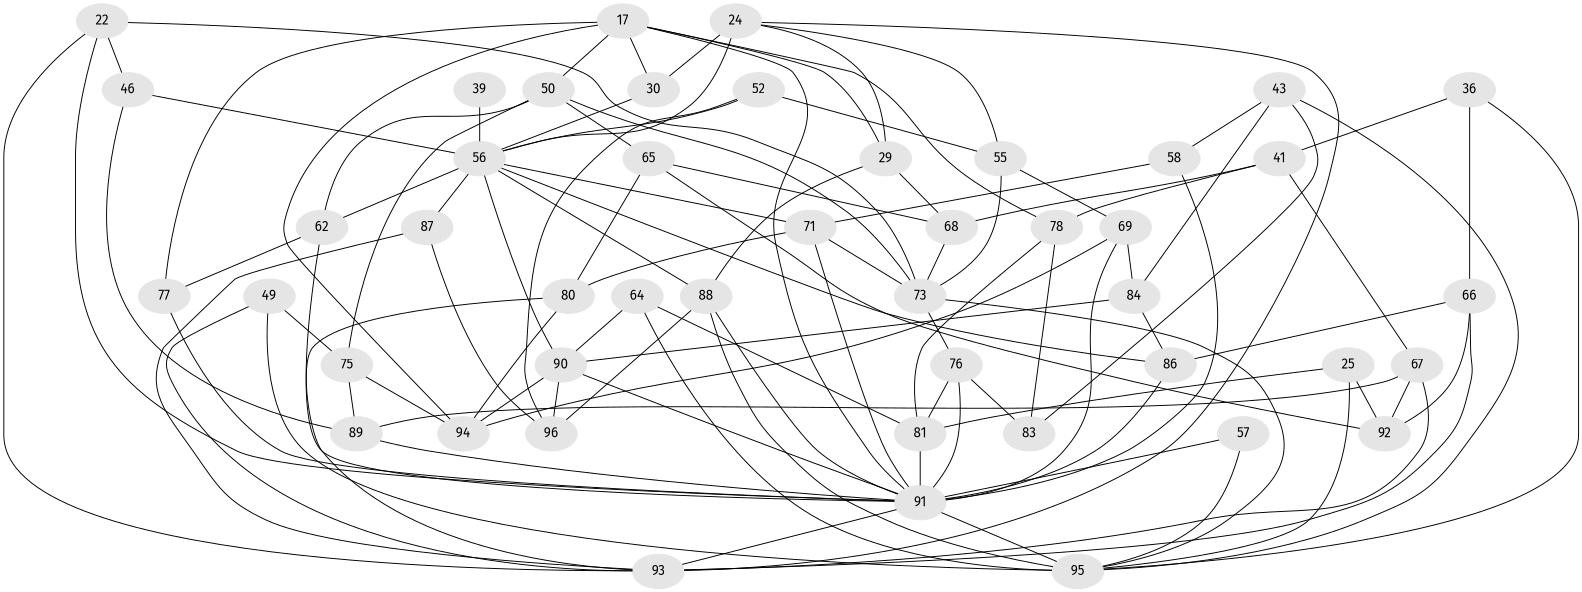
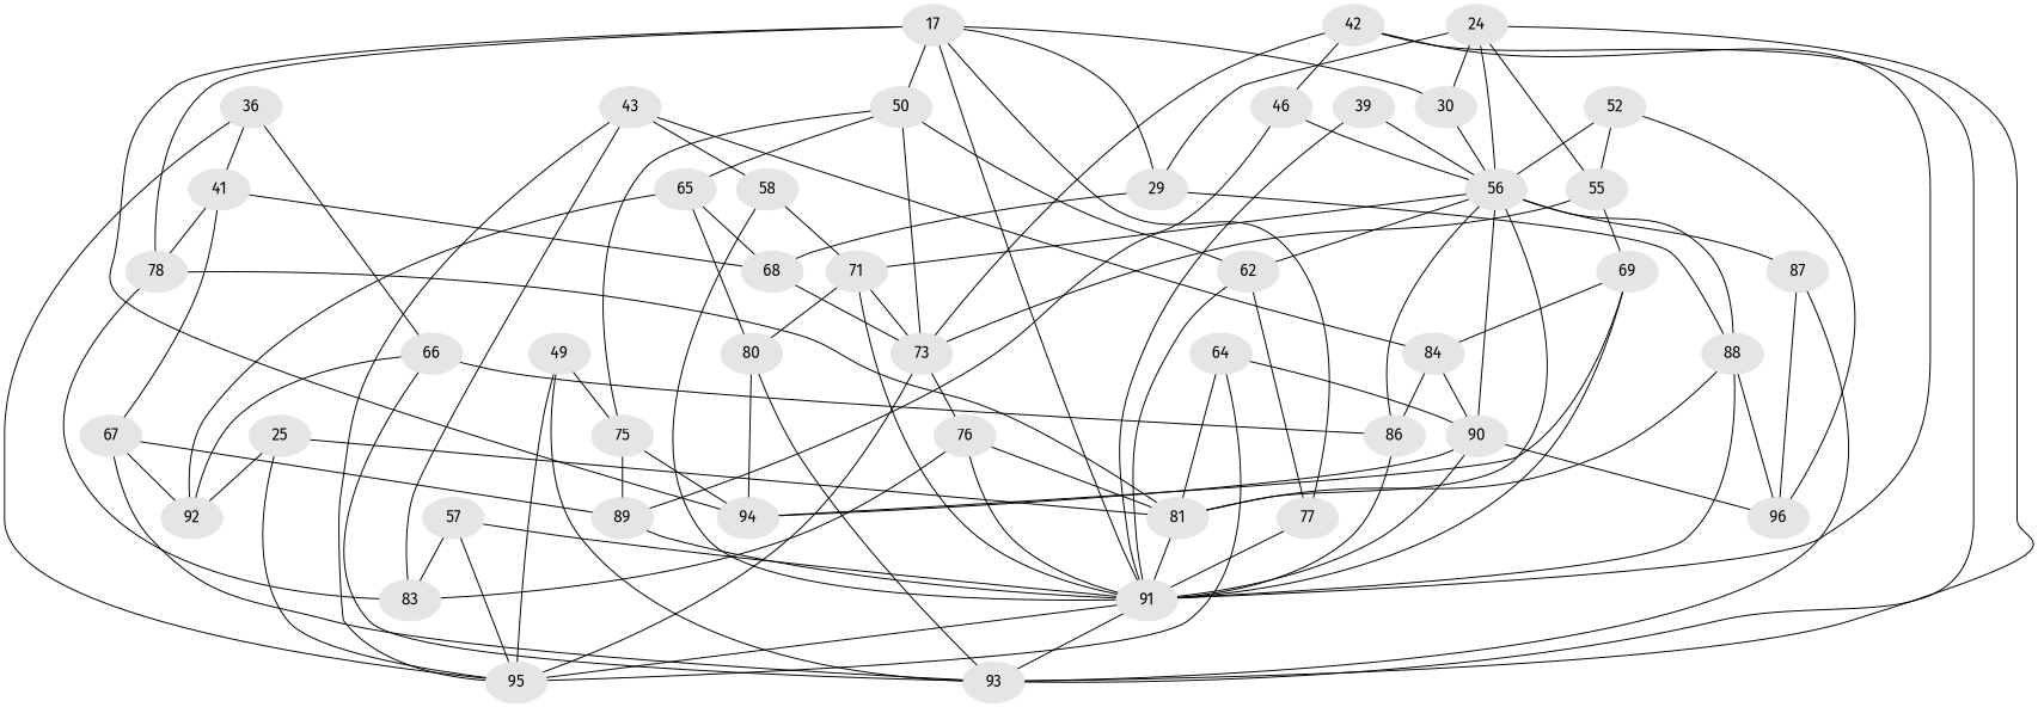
  graph {
    fontname="Fira Sans"
    node [color=gray90 fontname="Fira Sans" style=filled]
    edge [fontname="Fira Sans"]
    17 [super="+8+15"]
    29 [super="+28"]
    30
    50 [super="+33"]
    77
    78
    91 [super="+26+47+74+72+82"]
    94 [super="+54"]
    68
    88 [super="+18+79"]
    56 [super="+11+48+34"]
    73 [super="+19"]
    75
    62
    65
    81 [super="+12+44"]
    83
    93 [super="+1+53"]
    95 [super="+70"]
-   22 [super="+21"]
+   22 [super="+21" label=42]
    46
    89
    76
    24 [super="+5"]
    55
    69 [super="+51"]
    86 [super="+59"]
    71 [super="+61"]
    87
    90 [super="+10+85"]
    25
    92
    96
    36
    41
    66 [super="+9"]
    67
    39
    57 [super="+38"]
    58 [super="+7"]
    43
    84
    49
    80
    52
    64
    17 -- 29
    17 -- 30
    17 -- 50 [weight=2]
    17 -- 77
    17 -- 78
    17 -- 91
    17 -- 94
    29 -- 68
    29 -- 88 [weight=2]
    30 -- 56
    50 -- 73
    50 -- 75
    50 -- 62
    50 -- 65
    77 -- 91 [weight=2]
    78 -- 81
    78 -- 83
    91 -- 93
    91 -- 95 [weight=2]
    68 -- 73
    88 -- 91 [weight=2]
-   88 -- 95
+   88 -- 81
    88 -- 96
    56 -- 88 [weight=2]
    56 -- 62
+   56 -- 81 [weight=2]
    56 -- 86
    56 -- 71
    56 -- 87 [weight=2]
    56 -- 90 [weight=3]
    73 -- 95
    73 -- 76
    75 -- 94
    75 -- 89
    62 -- 77
    62 -- 91
    65 -- 68
    65 -- 92
    65 -- 80
    81 -- 91 [weight=3]
    22 -- 91
    22 -- 73
    22 -- 93
    22 -- 46
    46 -- 56
    46 -- 89
    89 -- 91
    76 -- 91
    76 -- 81
    76 -- 83
    24 -- 29
    24 -- 30 [weight=2]
    24 -- 56
    24 -- 93
    24 -- 55
    55 -- 73
    55 -- 69
    69 -- 91 [weight=2]
    69 -- 94 [weight=2]
    69 -- 84
    86 -- 91 [weight=2]
    71 -- 91
    71 -- 73 [weight=2]
    71 -- 80
    87 -- 93
    87 -- 96
    90 -- 91 [weight=2]
    90 -- 94
    90 -- 96
    25 -- 81 [weight=2]
    25 -- 95
    25 -- 92
    36 -- 95
    36 -- 41
    36 -- 66 [weight=2]
    41 -- 78
    41 -- 68
    41 -- 67
    66 -- 93
    66 -- 86
    66 -- 92
    67 -- 93
    67 -- 89
    67 -- 92
+   39 -- 91 [weight=2]
    39 -- 56 [weight=2]
    57 -- 91 [weight=3]
+   57 -- 83
    57 -- 95
    58 -- 91
    58 -- 71
    43 -- 83
    43 -- 95
    43 -- 58
    43 -- 84
    84 -- 86
    84 -- 90
    49 -- 75
    49 -- 93
    49 -- 95
    80 -- 94
    80 -- 93
    52 -- 56
    52 -- 55
    52 -- 96
    64 -- 81
    64 -- 95
    64 -- 90 [weight=2]
  }
